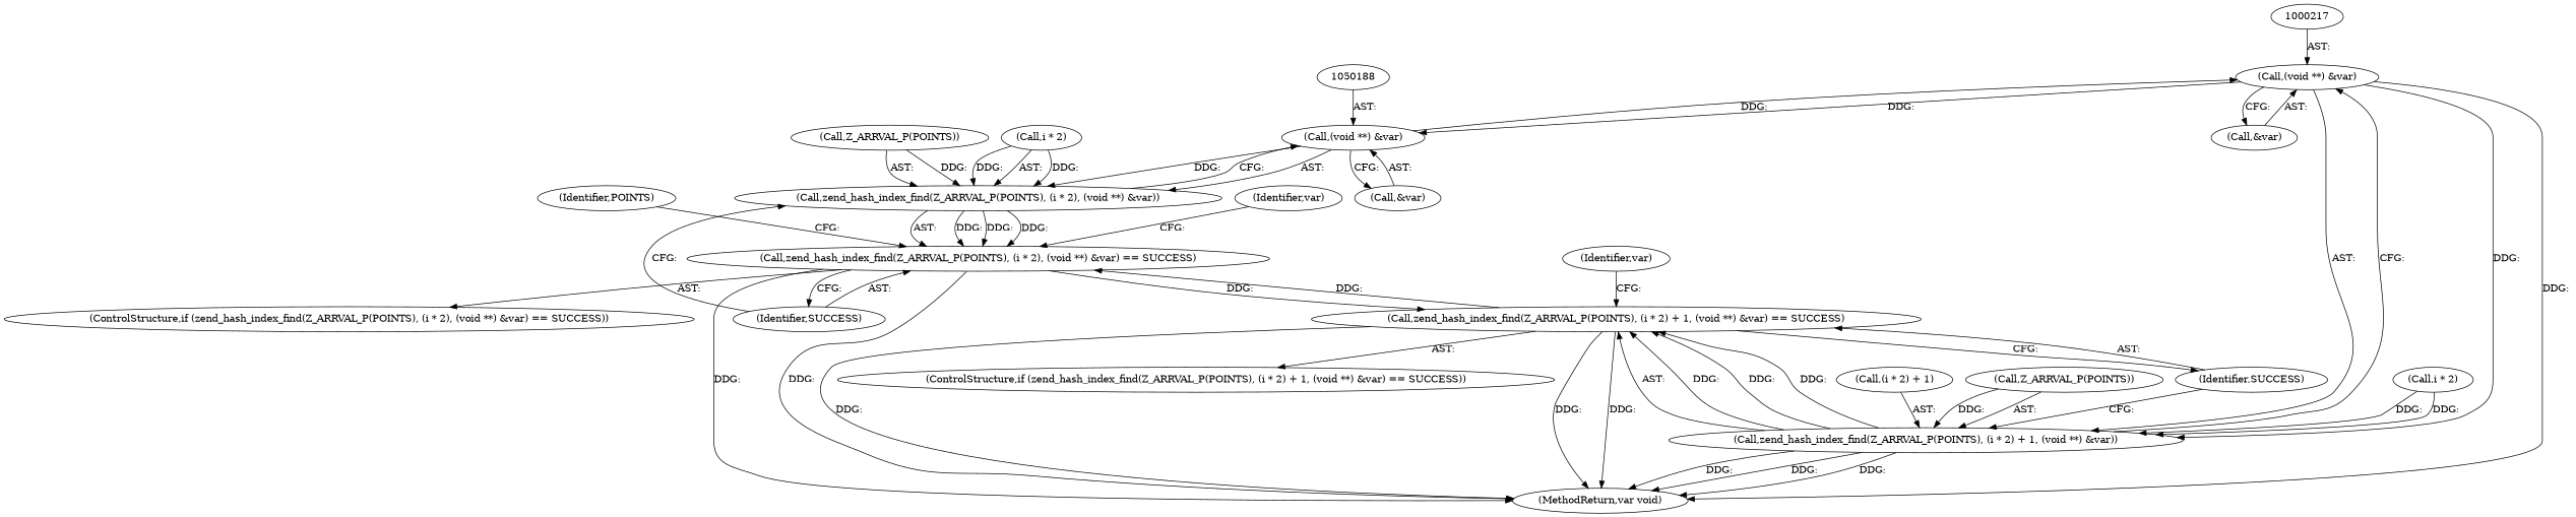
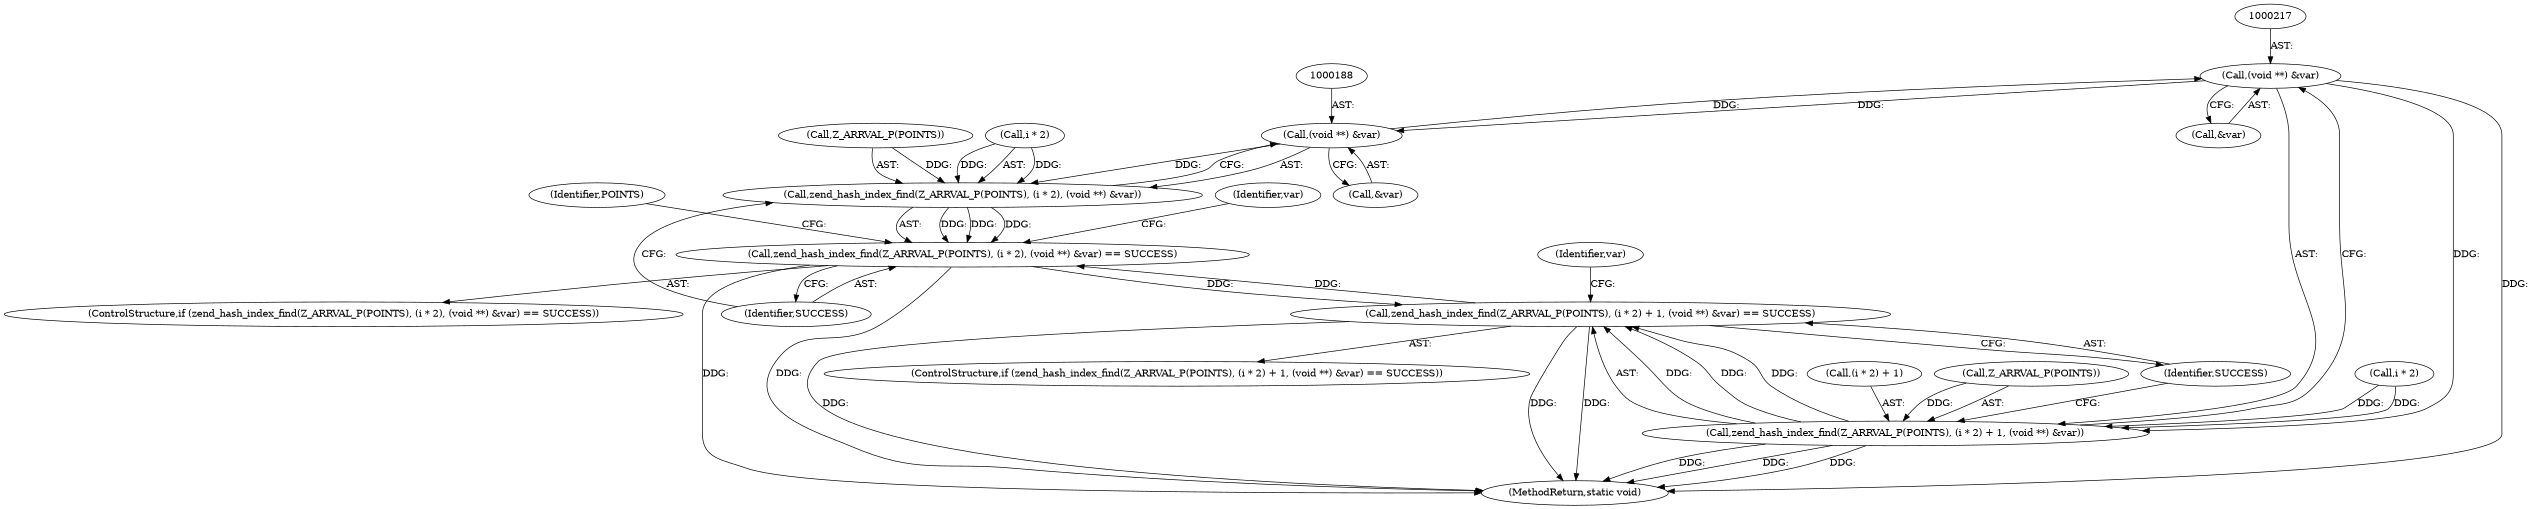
  digraph {
    n1 [label="(Call,(void **) &var)"]
    n2 [label="(Call,(void **) &var)"]
    n3 [label="(Call,zend_hash_index_find(Z_ARRVAL_P(POINTS), (i * 2) + 1, (void **) &var))"]
-   n4 [label="(MethodReturn,var void)"]
+   n4 [label="(MethodReturn,static void)"]
    n5 [label="(Call,&var)"]
    n6 [label="(Call,zend_hash_index_find(Z_ARRVAL_P(POINTS), (i * 2), (void **) &var))"]
    n7 [label="(Call,&var)"]
    n8 [label="(Call,zend_hash_index_find(Z_ARRVAL_P(POINTS), (i * 2) + 1, (void **) &var) == SUCCESS)"]
    n9 [label="(Call,zend_hash_index_find(Z_ARRVAL_P(POINTS), (i * 2), (void **) &var) == SUCCESS)"]
    n10 [label="(ControlStructure,if (zend_hash_index_find(Z_ARRVAL_P(POINTS), (i * 2), (void **) &var) == SUCCESS))"]
    n11 [label="(Identifier,SUCCESS)"]
    n12 [label="(Identifier,SUCCESS)"]
    n13 [label="(ControlStructure,if (zend_hash_index_find(Z_ARRVAL_P(POINTS), (i * 2) + 1, (void **) &var) == SUCCESS))"]
    n14 [label="(Call,i * 2)"]
    n15 [label="(Call,i * 2)"]
    n16 [label="(Call,Z_ARRVAL_P(POINTS))"]
    n17 [label="(Identifier,var)"]
    n18 [label="(Call,Z_ARRVAL_P(POINTS))"]
    n19 [label="(Identifier,var)"]
    n20 [label="(Identifier,POINTS)"]
    n21 [label="(Call,(i * 2) + 1)"]
    1000217
-   1000188 [label=1050188]
+   1000188
    n1 -> n2 [label="DDG: "]
    n1 -> n3 [label="AST: "]
    n1 -> n3 [label="DDG: "]
    n1 -> n4 [label="DDG: "]
    n1 -> n5 [label="CFG: "]
    n2 -> n1 [label="DDG: "]
    n2 -> n6 [label="AST: "]
    n2 -> n6 [label="DDG: "]
    n2 -> n7 [label="CFG: "]
    n3 -> n1 [label="CFG: "]
    n3 -> n4 [label="DDG: "]
    n3 -> n4 [label="DDG: "]
    n3 -> n4 [label="DDG: "]
    n3 -> n8 [label="AST: "]
    n3 -> n8 [label="DDG: "]
    n3 -> n8 [label="DDG: "]
    n3 -> n8 [label="DDG: "]
    n5 -> n1 [label="AST: "]
    n6 -> n2 [label="CFG: "]
    n6 -> n9 [label="AST: "]
    n6 -> n9 [label="DDG: "]
    n6 -> n9 [label="DDG: "]
    n6 -> n9 [label="DDG: "]
    n7 -> n2 [label="AST: "]
    n8 -> n4 [label="DDG: "]
    n8 -> n4 [label="DDG: "]
    n8 -> n4 [label="DDG: "]
    n8 -> n9 [label="DDG: "]
    n8 -> n12 [label="CFG: "]
    n8 -> n13 [label="AST: "]
    n9 -> n4 [label="DDG: "]
    n9 -> n4 [label="DDG: "]
    n9 -> n8 [label="DDG: "]
    n9 -> n10 [label="AST: "]
    n9 -> n11 [label="CFG: "]
    n11 -> n6 [label="CFG: "]
    n11 -> n9 [label="AST: "]
    n12 -> n3 [label="CFG: "]
    n12 -> n8 [label="AST: "]
    n14 -> n6 [label="AST: "]
    n14 -> n6 [label="DDG: "]
    n14 -> n6 [label="DDG: "]
    n15 -> n3 [label="DDG: "]
    n15 -> n3 [label="DDG: "]
    n16 -> n3 [label="AST: "]
    n16 -> n3 [label="DDG: "]
    n17 -> n9 [label="CFG: "]
    n18 -> n6 [label="AST: "]
    n18 -> n6 [label="DDG: "]
    n19 -> n8 [label="CFG: "]
    n20 -> n9 [label="CFG: "]
    n21 -> n3 [label="AST: "]
    1000217 -> n1 [label="AST: "]
    1000188 -> n2 [label="AST: "]
  }
